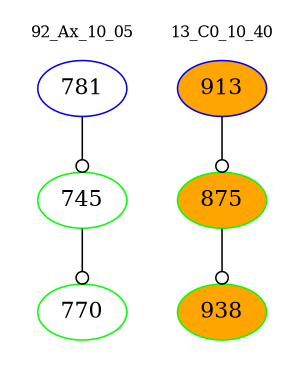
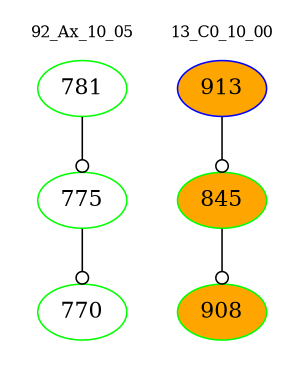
  digraph {
    node [color=green fillcolor=white style=filled]
    edge [arrowhead=odot color=black style=solid]
-   n1 [color=blue label=781]
-   n2 [label=745]
+   n1 [label=781]
+   n2 [label=775]
    n3 [label=770]
    n4 [color=blue fillcolor=orange label=913]
-   n5 [fillcolor=orange label=875]
-   n6 [fillcolor=orange label=938]
+   n5 [fillcolor=orange label=845]
+   n6 [fillcolor=orange label=908]
    subgraph cluster_1 {
      color=white
      fontsize=10
      label="92_Ax_10_05"
      n1
      n2
      n3
    }
    subgraph cluster_2 {
      color=white
      fontsize=10
-     label="13_C0_10_40"
+     label="13_C0_10_00"
      n4
      n5
      n6
    }
    n1 -> n2
    n2 -> n3
    n4 -> n5
    n5 -> n6
  }
